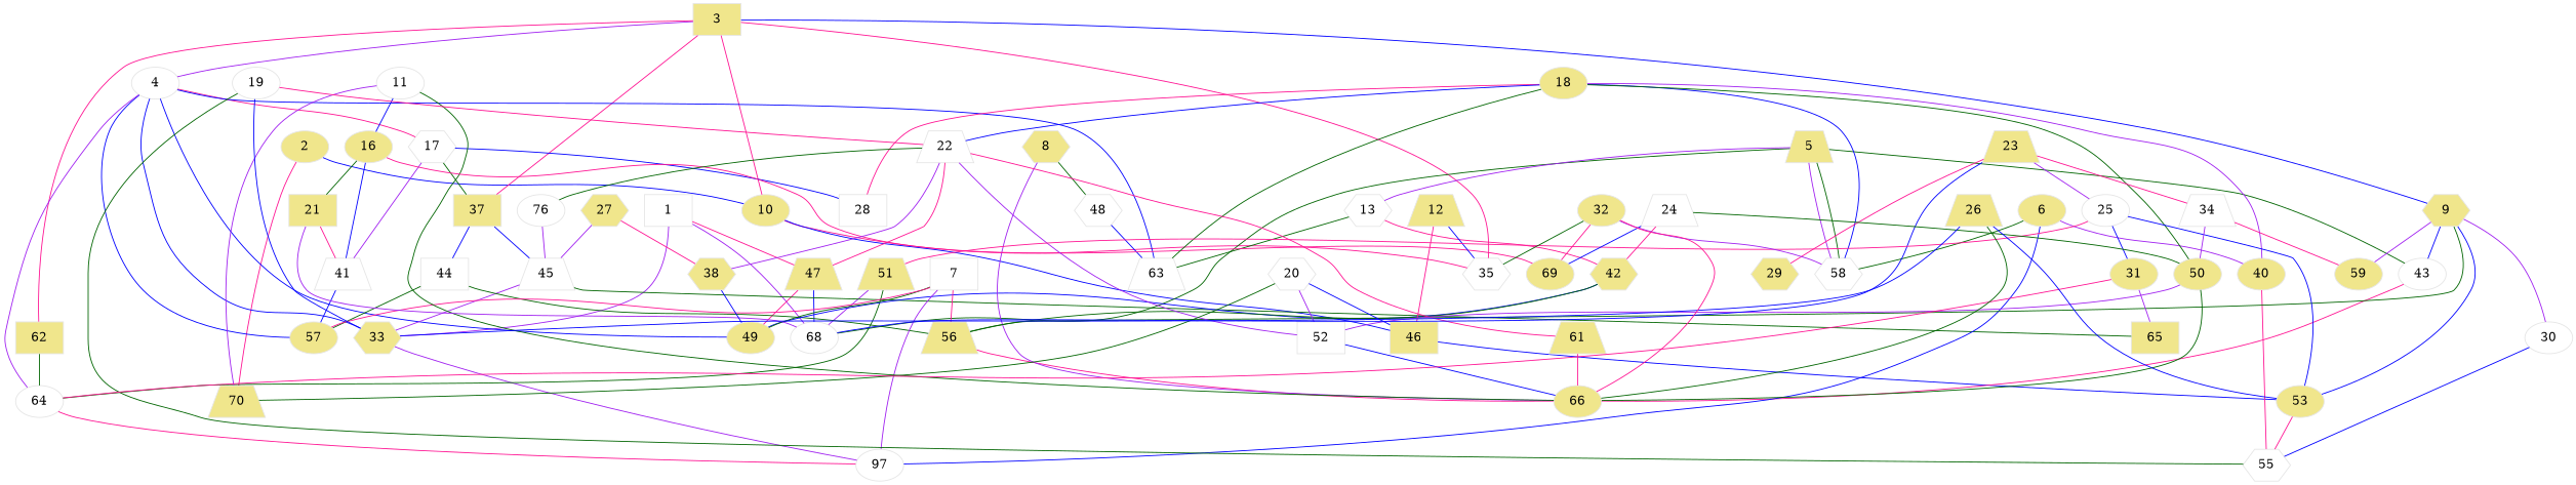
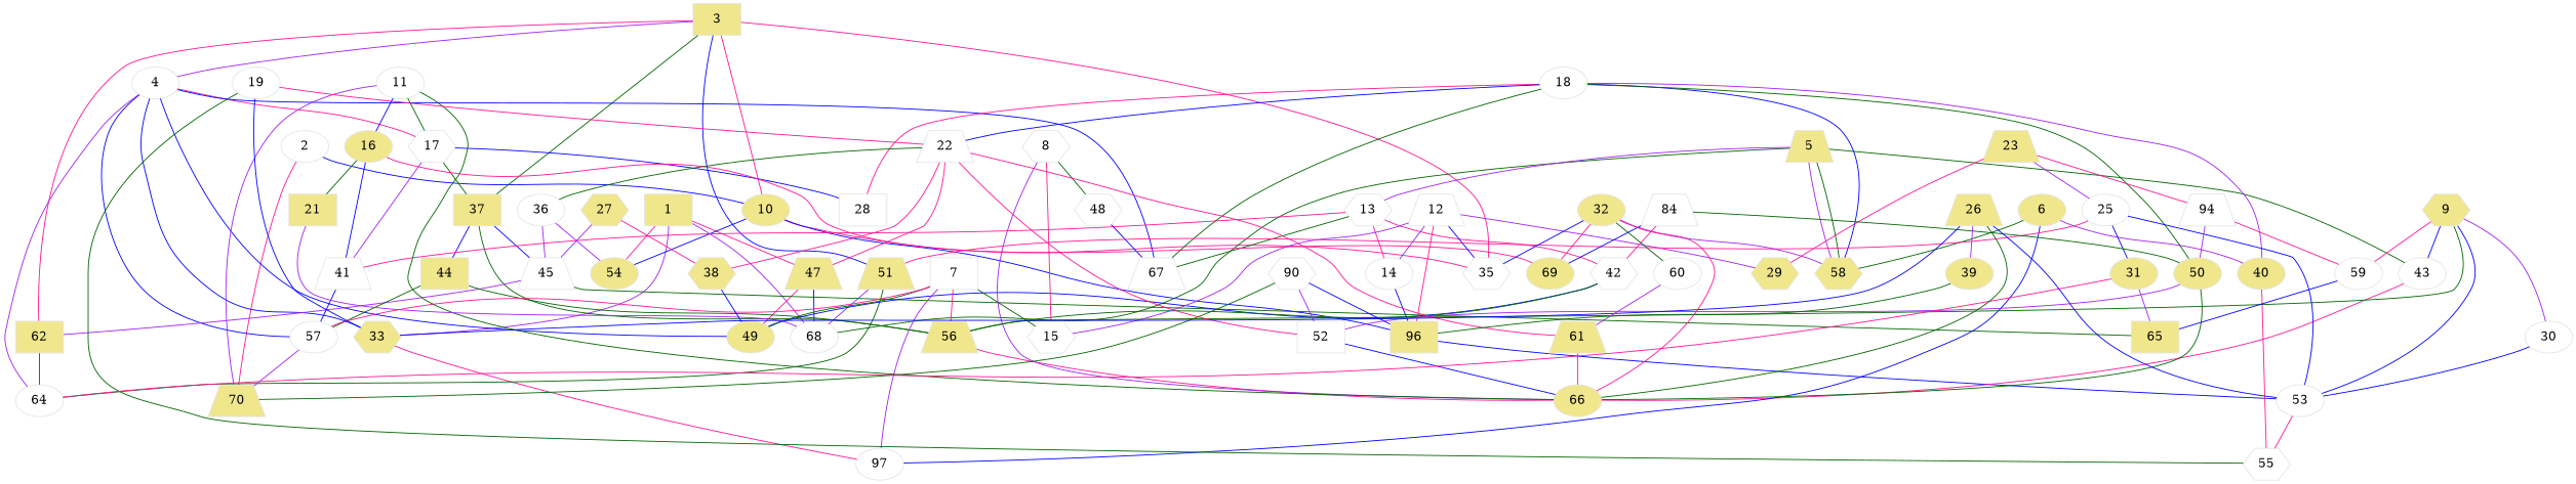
  graph {
    node [color=gray90 fillcolor=white shape=ellipse style=filled]
    edge [color=deeppink]
-   1 [shape=box]
+   1 [fillcolor=khaki shape=box]
    33 [fillcolor=khaki shape=hexagon]
    47 [fillcolor=khaki shape=trapezium]
+   54 [fillcolor=khaki]
    68
    n6 [label=97]
    49 [fillcolor=khaki]
-   2 [fillcolor=khaki]
+   2
    10 [fillcolor=khaki]
    70 [fillcolor=khaki shape=trapezium]
    35 [shape=hexagon]
-   46 [fillcolor=khaki shape=box]
+   46 [fillcolor=khaki shape=box label=96]
    3 [fillcolor=khaki shape=box]
    4
    37 [fillcolor=khaki shape=box]
    51 [fillcolor=khaki shape=trapezium]
    62 [fillcolor=khaki shape=box]
    17 [shape=hexagon]
-   57 [fillcolor=khaki]
-   63 [shape=trapezium]
+   57
+   63 [shape=trapezium label=67]
    64
    56 [fillcolor=khaki shape=trapezium]
    45 [shape=trapezium]
-   44 [shape=box]
+   44 [fillcolor=khaki shape=box]
    41 [shape=trapezium]
    28 [shape=box]
    5 [fillcolor=khaki shape=trapezium]
    13 [shape=hexagon]
    43
-   58 [shape=hexagon]
-   42 [fillcolor=khaki shape=hexagon]
+   58 [fillcolor=khaki shape=hexagon]
+   14
+   42 [shape=hexagon]
    66 [fillcolor=khaki]
    6 [fillcolor=khaki]
    40 [fillcolor=khaki]
    55 [shape=hexagon]
    7 [shape=box]
-   8 [fillcolor=khaki shape=hexagon]
+   15 [shape=hexagon]
+   8 [shape=hexagon]
    48 [shape=hexagon]
    9 [fillcolor=khaki shape=hexagon]
    30
-   53 [fillcolor=khaki]
-   59 [fillcolor=khaki]
+   53
+   59
    65 [fillcolor=khaki shape=box]
    11
    16 [fillcolor=khaki]
    21 [fillcolor=khaki shape=box]
    69 [fillcolor=khaki]
-   12 [fillcolor=khaki shape=trapezium]
+   12 [shape=trapezium]
    29 [fillcolor=khaki shape=hexagon]
-   18 [fillcolor=khaki]
+   18
    22 [shape=trapezium]
    50 [fillcolor=khaki]
    52 [shape=box]
-   36 [label=76]
+   36
    38 [fillcolor=khaki shape=hexagon]
    61 [fillcolor=khaki shape=trapezium]
    19
-   20 [shape=hexagon]
+   20 [shape=hexagon label=90]
    23 [fillcolor=khaki shape=trapezium]
    25
-   34 [shape=trapezium]
+   34 [shape=trapezium label=94]
    31 [fillcolor=khaki]
-   24 [shape=trapezium]
+   24 [shape=trapezium label=84]
    26 [fillcolor=khaki shape=trapezium]
+   39 [fillcolor=khaki]
    27 [fillcolor=khaki shape=hexagon]
    32 [fillcolor=khaki]
+   60
    1 -- 33 [color=purple]
    1 -- 47
+   1 -- 54
    1 -- 68 [color=purple]
-   33 -- n6 [color=purple]
+   33 -- n6
    47 -- 68 [color=blue]
    47 -- 49
    2 -- 10 [color=blue]
    2 -- 70
+   10 -- 54 [color=blue]
    10 -- 35
    10 -- 46 [color=blue]
    46 -- 53 [color=blue]
    3 -- 10
    3 -- 35
    3 -- 4 [color=purple]
-   3 -- 37
-   3 -- 9 [color=blue]
+   3 -- 37 [color=darkgreen]
+   3 -- 51 [color=blue]
    3 -- 62
    4 -- 33 [color=blue]
    4 -- 49 [color=blue]
    4 -- 17
    4 -- 57 [color=blue]
    4 -- 63 [color=blue]
    4 -- 64 [color=purple]
+   37 -- 56 [color=darkgreen]
    37 -- 45 [color=blue]
    37 -- 44 [color=blue]
    51 -- 68 [color=purple]
    51 -- 64 [color=darkgreen]
    62 -- 64 [color=darkgreen]
    17 -- 37 [color=darkgreen]
    17 -- 41 [color=purple]
    17 -- 28 [color=blue]
-   64 -- n6
+   57 -- 70 [color=purple]
    56 -- 66
-   45 -- 33 [color=purple]
+   45 -- 62 [color=purple]
    45 -- 65 [color=darkgreen]
    44 -- 57 [color=darkgreen]
    44 -- 56 [color=darkgreen]
    41 -- 57 [color=blue]
    5 -- 68 [color=darkgreen]
    5 -- 13 [color=purple]
    5 -- 43 [color=darkgreen]
    5 -- 58 [color=purple]
    5 -- 58 [color=darkgreen]
    13 -- 63 [color=darkgreen]
+   13 -- 14
    13 -- 42
    43 -- 66
+   14 -- 46 [color=blue]
    42 -- 49 [color=blue]
    42 -- 56 [color=darkgreen]
    6 -- n6 [color=blue]
    6 -- 58 [color=darkgreen]
    6 -- 40 [color=purple]
    40 -- 55
    7 -- n6 [color=purple]
    7 -- 49 [color=darkgreen]
    7 -- 57
    7 -- 56
+   7 -- 15 [color=darkgreen]
    8 -- 66 [color=purple]
+   8 -- 15
    8 -- 48 [color=darkgreen]
    48 -- 63 [color=blue]
    9 -- 56 [color=darkgreen]
    9 -- 43 [color=blue]
    9 -- 30 [color=purple]
    9 -- 53 [color=blue]
-   9 -- 59 [color=purple]
-   30 -- 55 [color=blue]
+   9 -- 59
+   30 -- 53 [color=blue]
    53 -- 55
+   59 -- 65 [color=blue]
    11 -- 70 [color=purple]
+   11 -- 17 [color=darkgreen]
    11 -- 66 [color=darkgreen]
    11 -- 16 [color=blue]
    16 -- 41 [color=blue]
    16 -- 21 [color=darkgreen]
    16 -- 69
    21 -- 68 [color=purple]
-   21 -- 41
+   13 -- 41
    12 -- 35 [color=blue]
    12 -- 46
+   12 -- 14 [color=purple]
+   12 -- 15 [color=purple]
+   12 -- 29 [color=purple]
    18 -- 63 [color=darkgreen]
    18 -- 28
    18 -- 58 [color=blue]
    18 -- 40 [color=purple]
    18 -- 22 [color=blue]
    18 -- 50 [color=darkgreen]
    22 -- 47
-   22 -- 52 [color=purple]
+   22 -- 52
    22 -- 36 [color=darkgreen]
-   22 -- 38 [color=purple]
+   22 -- 38
    22 -- 61
    50 -- 66 [color=darkgreen]
    50 -- 52 [color=purple]
    52 -- 66 [color=blue]
+   36 -- 54 [color=purple]
    36 -- 45 [color=purple]
    38 -- 49 [color=blue]
    61 -- 66
    19 -- 33 [color=blue]
    19 -- 55 [color=darkgreen]
    19 -- 22
    20 -- 70 [color=darkgreen]
    20 -- 46 [color=blue]
    20 -- 52 [color=purple]
-   23 -- 68 [color=blue]
    23 -- 29
    23 -- 25 [color=purple]
    23 -- 34
    25 -- 51
    25 -- 53 [color=blue]
    25 -- 31 [color=blue]
    34 -- 59
    34 -- 50 [color=purple]
    31 -- 64
    31 -- 65 [color=purple]
    24 -- 42
    24 -- 69 [color=blue]
    24 -- 50 [color=darkgreen]
    26 -- 33 [color=blue]
    26 -- 66 [color=darkgreen]
    26 -- 53 [color=blue]
+   26 -- 39 [color=purple]
+   39 -- 46 [color=darkgreen]
    27 -- 45 [color=purple]
    27 -- 38
-   32 -- 35 [color=darkgreen]
+   32 -- 35 [color=blue]
    32 -- 58 [color=purple]
    32 -- 66
    32 -- 69
+   32 -- 60 [color=darkgreen]
+   60 -- 61 [color=purple]
  }
